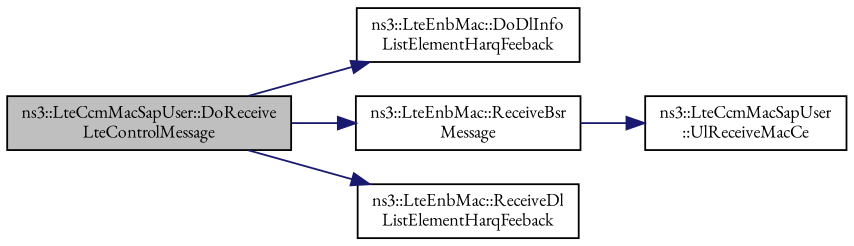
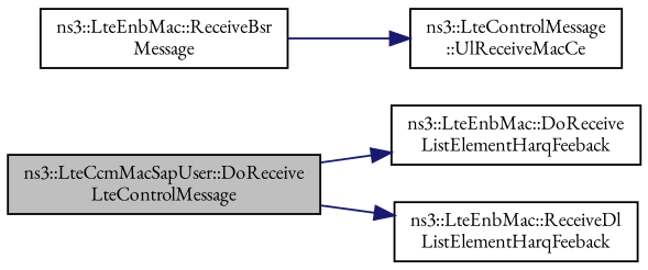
  digraph {
    fontname="EB Garamond"
    rankdir=LR
    node [color=black fillcolor=white fontname="EB Garamond" fontsize=10 shape=record style=filled]
    edge [color=midnightblue fontname="EB Garamond" fontsize=10 labelfontname=Helvetica labelfontsize=10 style=solid]
    n1 [fillcolor=grey75 fontcolor=black height=0.2 label="ns3::LteCcmMacSapUser::DoReceive\lLteControlMessage" width=0.4]
-   n2 [height=0.2 label="ns3::LteEnbMac::DoDlInfo\lListElementHarqFeeback" width=0.4]
+   n2 [height=0.2 label="ns3::LteEnbMac::DoReceive\lListElementHarqFeeback" width=0.4]
    n3 [height=0.2 label="ns3::LteEnbMac::ReceiveBsr\lMessage" width=0.4]
    n4 [height=0.2 label="ns3::LteEnbMac::ReceiveDl\lListElementHarqFeeback" width=0.4]
-   n5 [height=0.2 label="ns3::LteCcmMacSapUser\l::UlReceiveMacCe" width=0.4]
+   n5 [height=0.2 label="ns3::LteControlMessage\l::UlReceiveMacCe" width=0.4]
    n1 -> n2
-   n1 -> n3
    n1 -> n4
    n3 -> n5
  }
